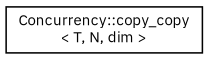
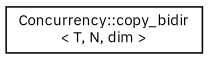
  digraph {
    rankdir=LR
    fontname="IBM Plex Sans"
-   n1 [color=black fillcolor=white fontname="IBM Plex Sans" fontsize=10 height=0.2 label="Concurrency::copy_copy\l\< T, N, dim \>" shape=record style=filled width=0.4]
+   n1 [color=black fillcolor=white fontname="IBM Plex Sans" fontsize=10 height=0.2 label="Concurrency::copy_bidir\l\< T, N, dim \>" shape=record style=filled width=0.4]
  }
